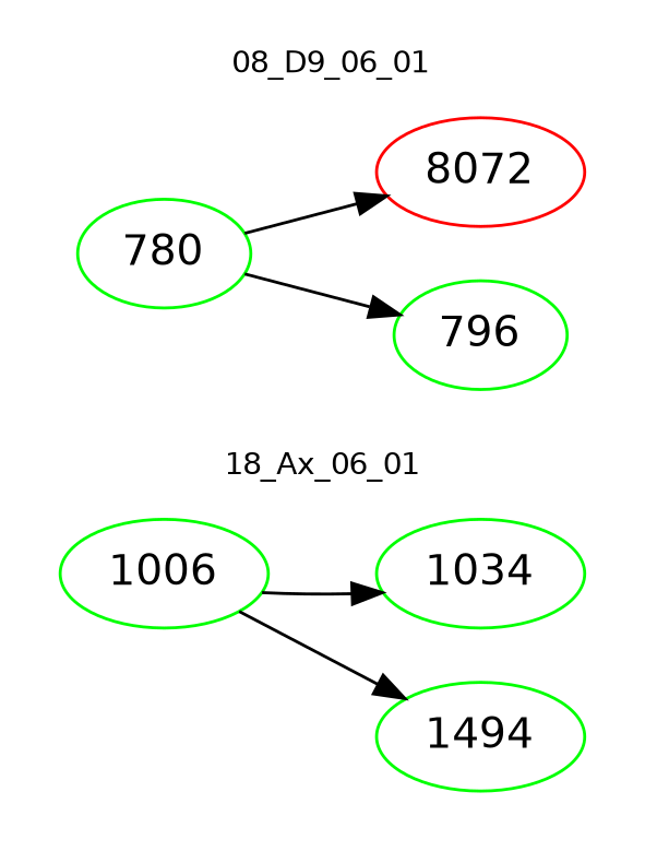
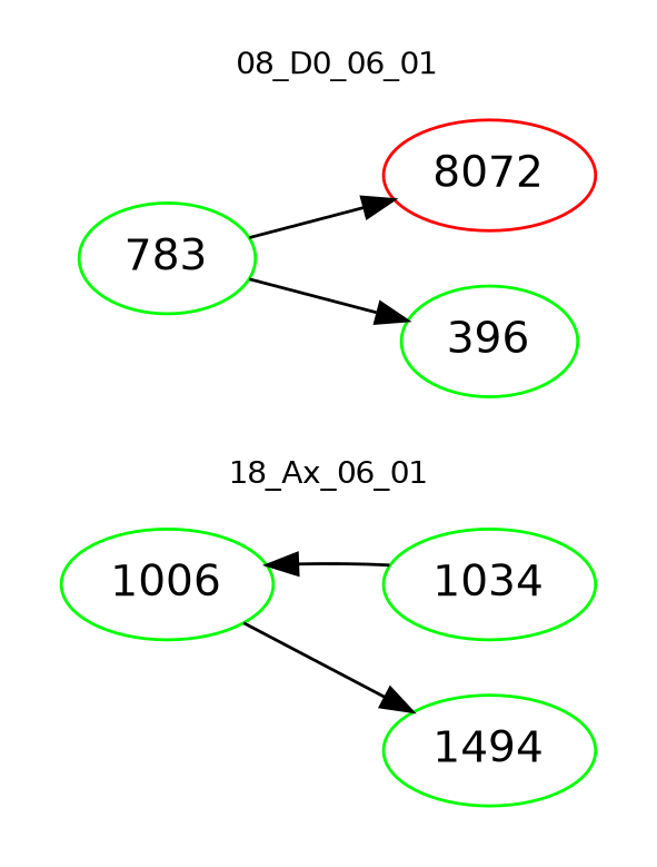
  digraph {
    fontname="DejaVu Sans"
    rankdir=LR
    node [color=green fontname="DejaVu Sans"]
    edge [color=black fontname="DejaVu Sans"]
    n1 [label=1006]
    n2 [label=1494]
    n3 [label=1034]
-   n4 [label=780]
-   n5 [label=796]
+   n4 [label=783]
+   n5 [label=396]
    n6 [color=red label=8072]
    subgraph cluster_1 {
      color=white
      fontsize=10
      label="18_Ax_06_01"
      n1
      n2
      n3
    }
    subgraph cluster_2 {
      color=white
      fontsize=10
-     label="08_D9_06_01"
+     label="08_D0_06_01"
      n4
      n5
      n6
    }
    n1 -> n2
-   n1 -> n3
+   n3 -> n1
    n4 -> n5
    n4 -> n6
  }
